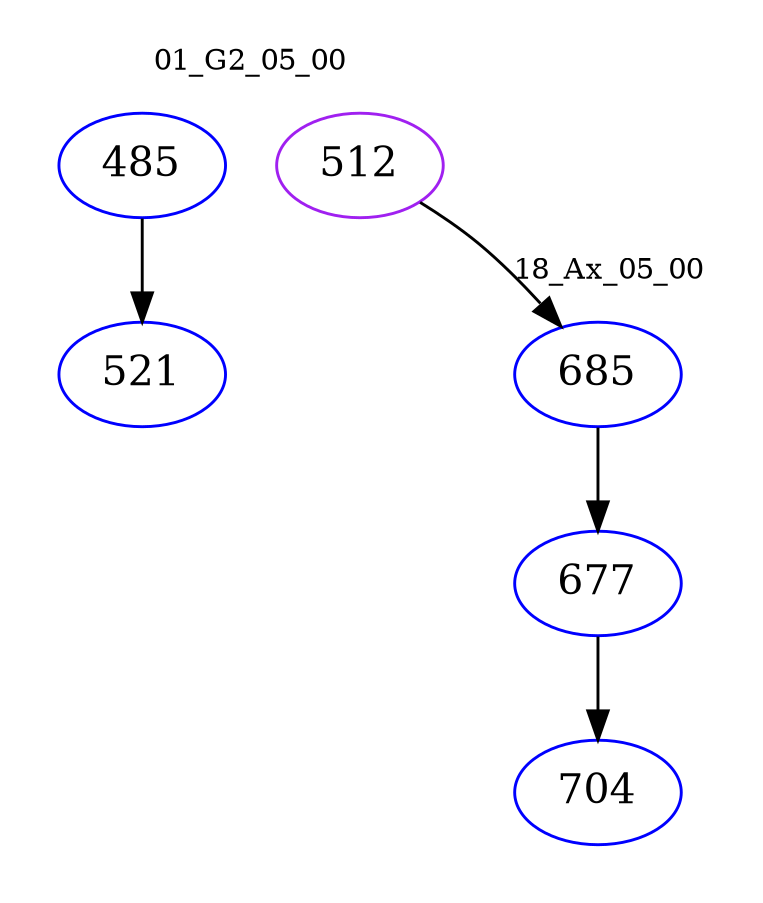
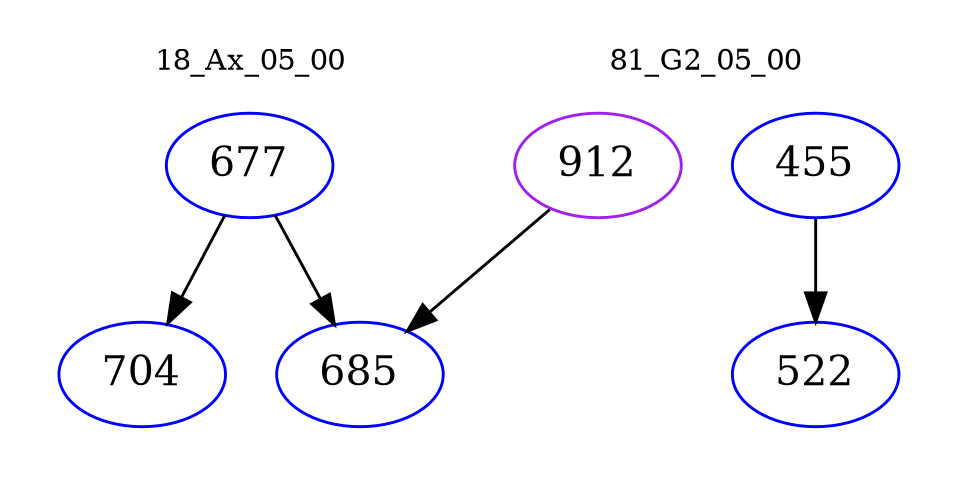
  digraph {
    node [color=blue]
    edge [color=black]
    n1 [label=685]
    n2 [label=677]
    n3 [label=704]
-   n4 [color=purple label=512]
-   n5 [label=485]
-   n6 [label=521]
+   n4 [color=purple label=912]
+   n5 [label=455]
+   n6 [label=522]
    subgraph cluster_1 {
      color=white
      fontsize=10
      label="18_Ax_05_00"
      n1
      n2
      n3
    }
    subgraph cluster_2 {
      color=white
      fontsize=10
-     label="01_G2_05_00"
+     label="81_G2_05_00"
      n4
      n5
      n6
    }
-   n1 -> n2
+   n2 -> n1
    n2 -> n3
    n4 -> n1
    n5 -> n6
  }
